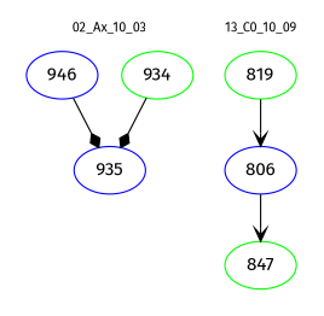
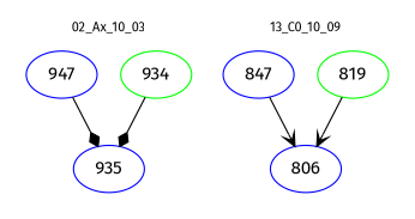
  digraph {
    fontname="Fira Sans"
    node [color=blue fontname="Fira Sans"]
    edge [arrowhead=diamond color=black fontname="Fira Sans"]
    n1 [color=green label=934]
    n2 [label=935]
-   n3 [label=946]
+   n3 [label=947]
    n4 [color=green label=819]
    n5 [label=806]
-   n6 [color=green label=847]
+   n6 [label=847]
    subgraph cluster_1 {
      color=white
      fontsize=10
      label="02_Ax_10_03"
      n1
      n2
      n3
    }
    subgraph cluster_2 {
      color=white
      fontsize=10
      label="13_C0_10_09"
      n4
      n5
      n6
    }
    n1 -> n2
    n3 -> n2
    n4 -> n5 [arrowhead=vee]
-   n5 -> n6 [arrowhead=vee]
+   n6 -> n5 [arrowhead=vee]
  }
